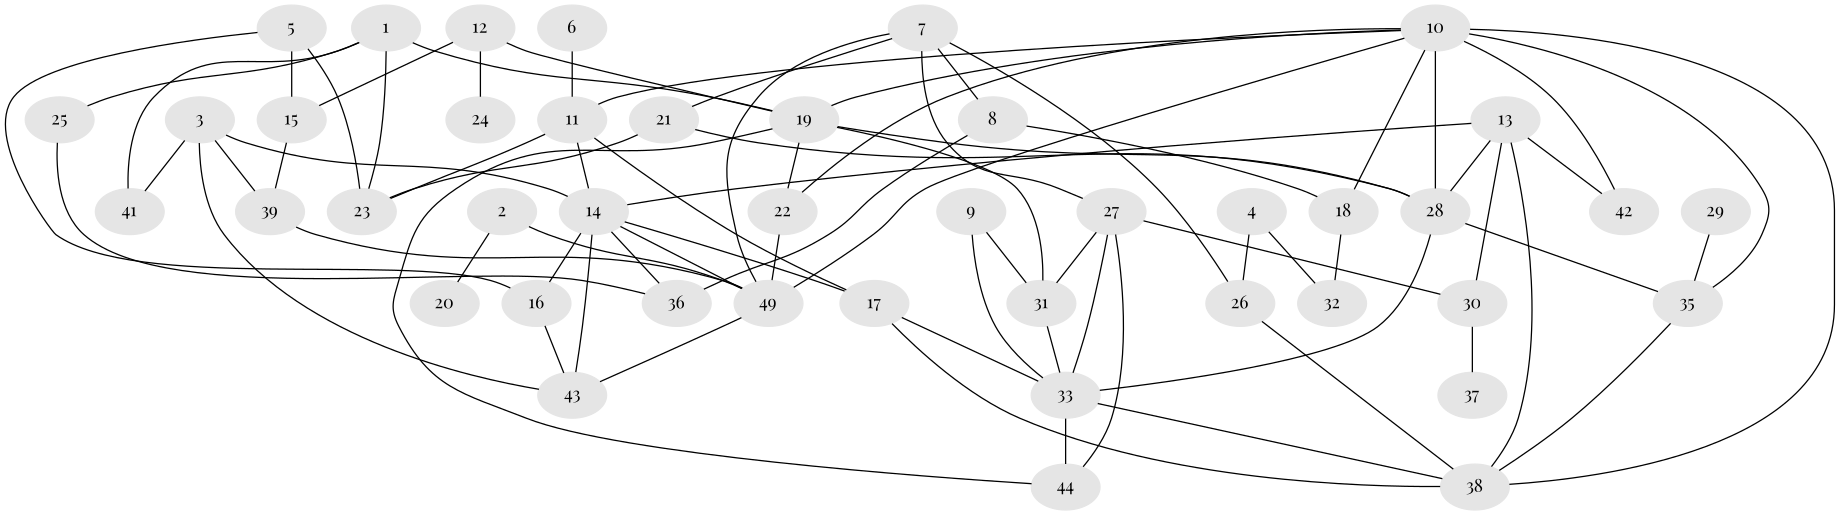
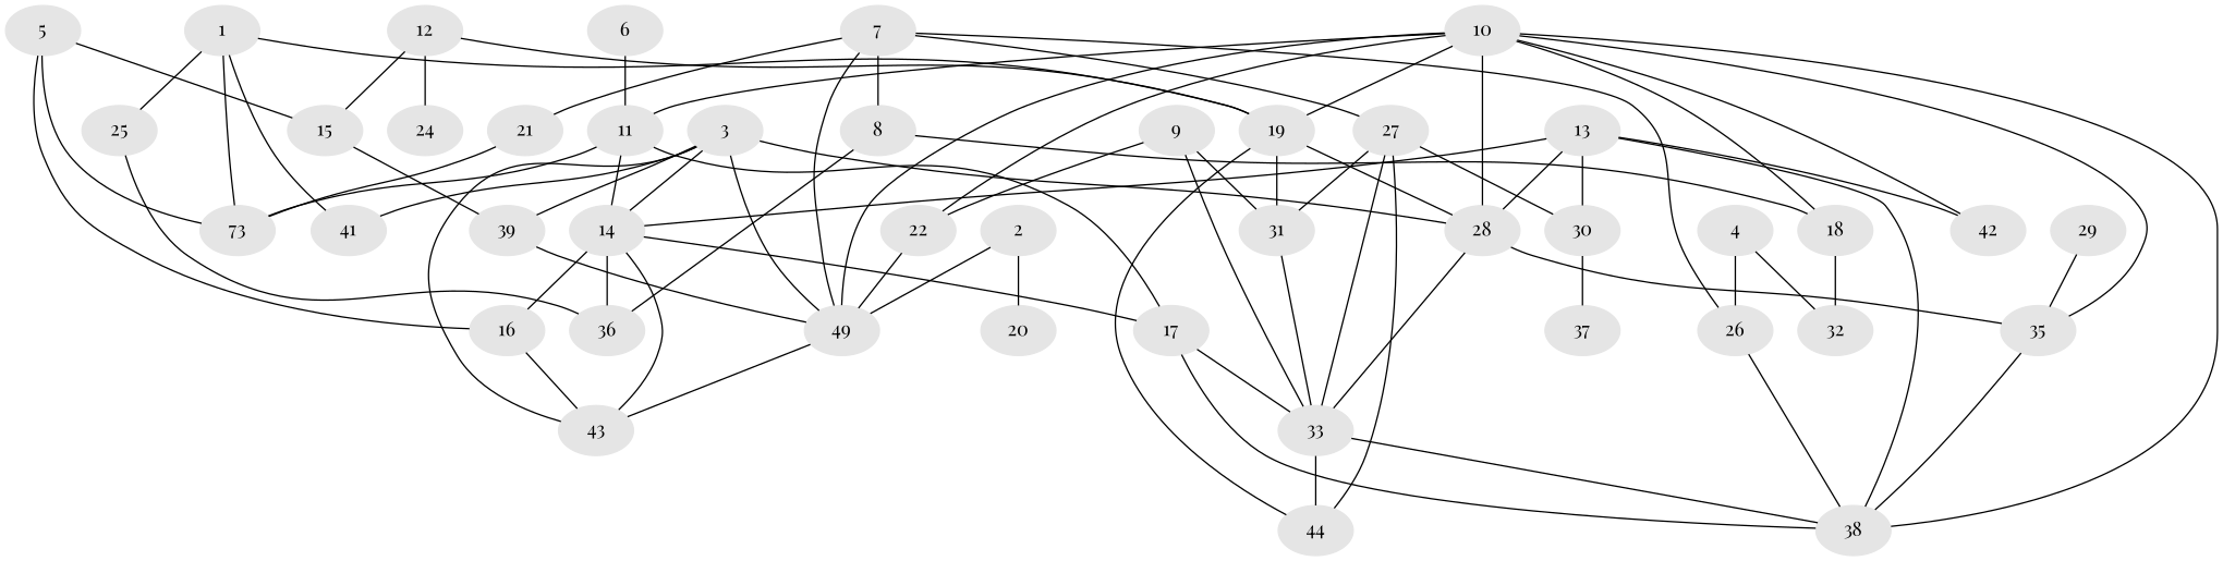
  graph {
    fontname="Playfair Display"
    node [color=gray90 fontname="Playfair Display" style=filled]
    edge [fontname="Playfair Display" weight=1.0]
    1
    19
-   23
+   23 [label=73]
    25
    41
    28
    31
    44
    36
    2
    20
    n12 [label=49]
    43
    3
    14
    39
    16
    17
    33
    35
    4
    32
    26
    5
    15
    6
    11
    7
    8
    21
    27
    18
    38
    30
    9
    22
    10
    42
    12
    24
    13
    37
    29
    1 -- 19
    1 -- 23
    1 -- 25
    1 -- 41
    19 -- 28
    19 -- 31
    19 -- 44
    25 -- 36
    28 -- 33
    28 -- 35
    31 -- 33
    2 -- 20
    2 -- n12
    n12 -- 43
    3 -- 41
-   21 -- 28
+   3 -- 28
    3 -- 43
    3 -- 14
    3 -- 39
    14 -- 36
-   14 -- n12
+   3 -- n12
    14 -- 43
    14 -- 16
    14 -- 17
    39 -- n12
    16 -- 43
    17 -- 33
    17 -- 38
    33 -- 44
    33 -- 38
    35 -- 38
    4 -- 32
    4 -- 26
    26 -- 38
    5 -- 23
    5 -- 16
    5 -- 15
    15 -- 39
    6 -- 11
    11 -- 23
    11 -- 14
    11 -- 17
    7 -- n12
    7 -- 26
    7 -- 8
    7 -- 21
    7 -- 27
    8 -- 36
    8 -- 18
    21 -- 23
    27 -- 31
    27 -- 44
    27 -- 33
    27 -- 30 [weight=2.0]
    18 -- 32
    30 -- 37 [weight=2.0]
    9 -- 31
    9 -- 33
-   19 -- 22
+   9 -- 22
    22 -- n12 [weight=3.0]
    10 -- 19
    10 -- 28 [weight=3.0]
    10 -- n12
    10 -- 35
    10 -- 11
    10 -- 18
    10 -- 38
    10 -- 22
    10 -- 42
    12 -- 19
    12 -- 15
    12 -- 24
    13 -- 28
    13 -- 14
    13 -- 38
    13 -- 30
    13 -- 42
    29 -- 35
  }
